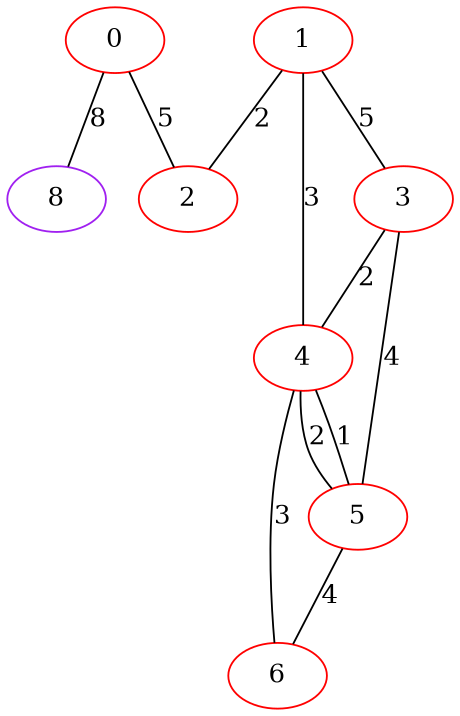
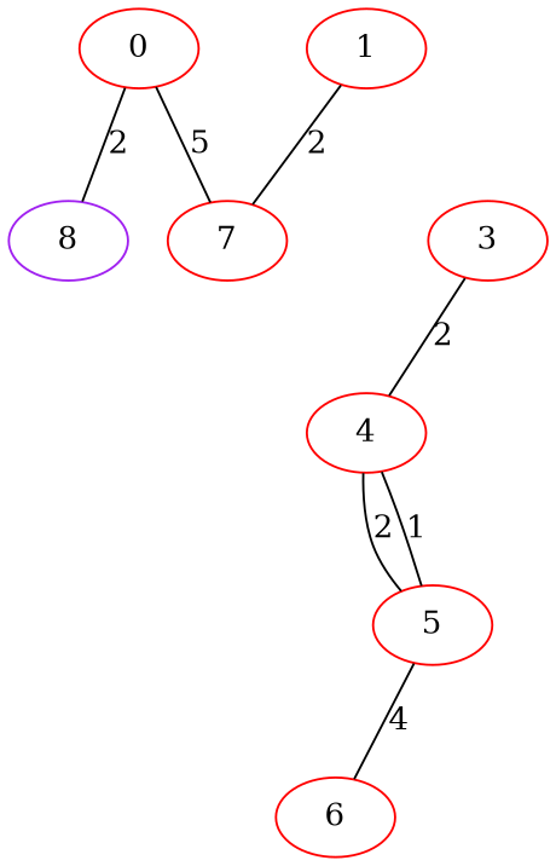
  graph {
    node [color=red weight=1]
    0
-   2
+   2 [label=7]
    8 [color=purple weight=4]
    1
    3
    4
    5
    6
    0 -- 2 [label=5]
-   0 -- 8 [label=8]
+   0 -- 8 [label=2]
    1 -- 2 [label=2]
-   1 -- 3 [label=5]
-   1 -- 4 [label=3]
    3 -- 4 [label=2]
-   3 -- 5 [label=4]
    4 -- 5 [label=1]
    4 -- 5 [label=2]
-   4 -- 6 [label=3]
    5 -- 6 [label=4]
  }
